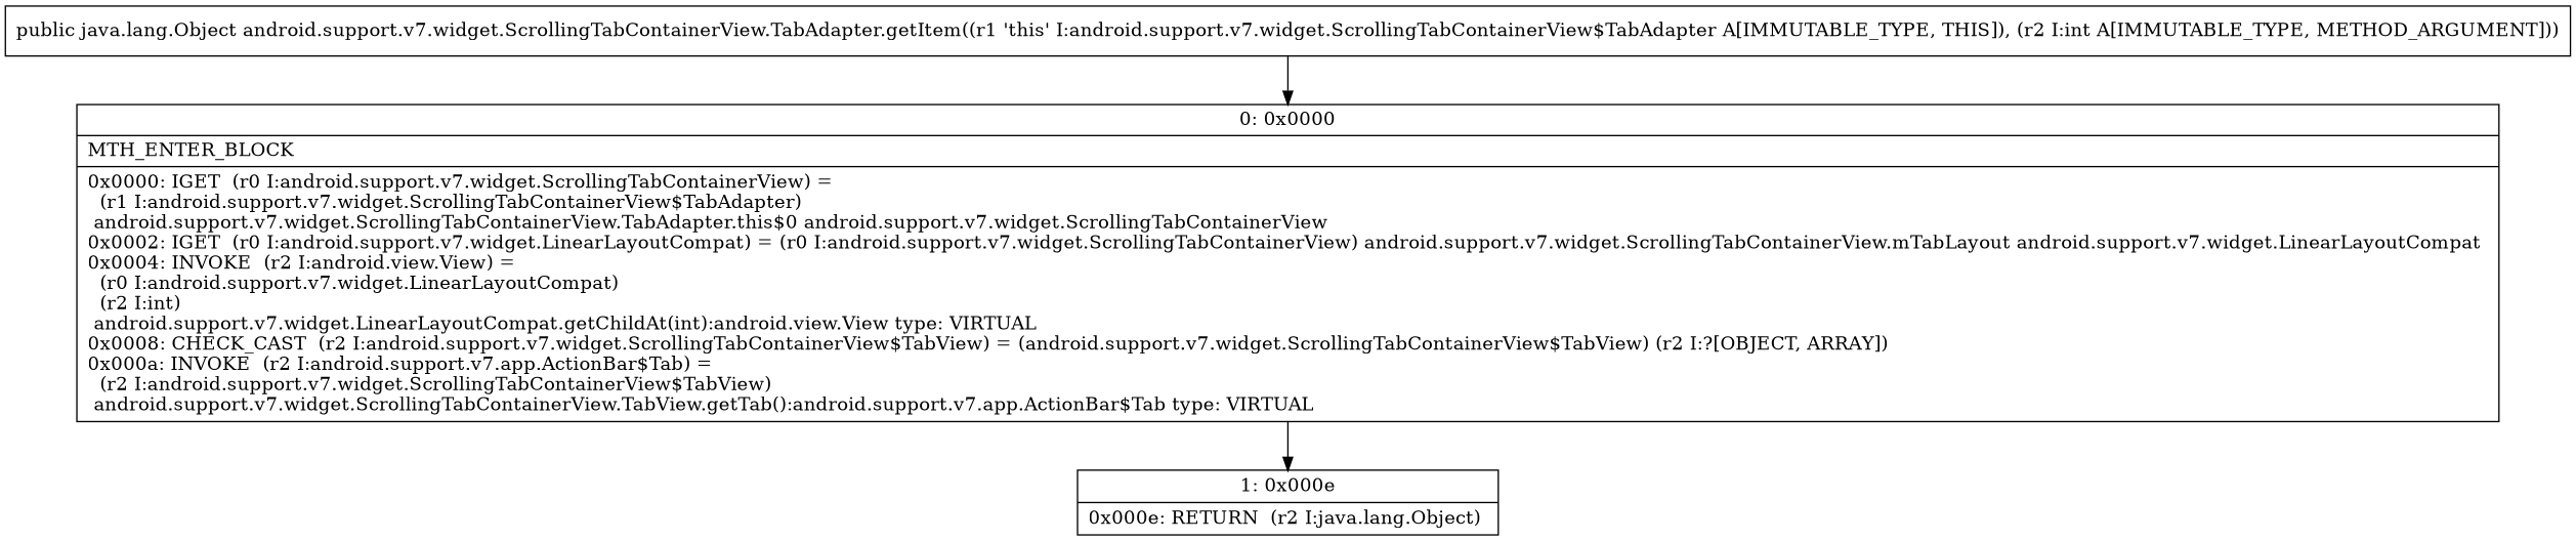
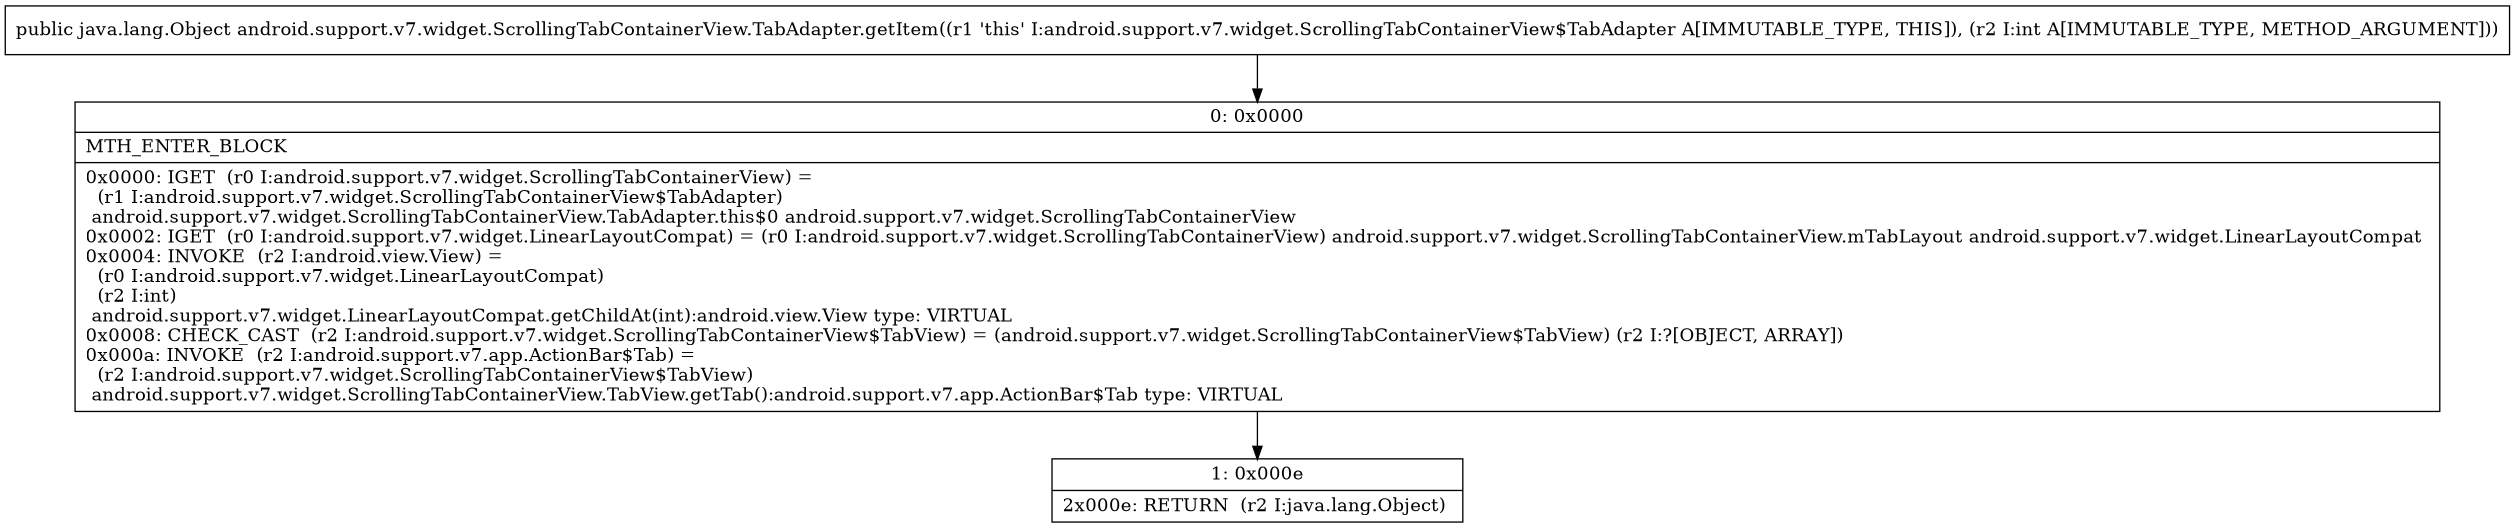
  digraph {
    node [shape=record]
    n1 [label="{0\:\ 0x0000|MTH_ENTER_BLOCK\l|0x0000: IGET  (r0 I:android.support.v7.widget.ScrollingTabContainerView) = \l  (r1 I:android.support.v7.widget.ScrollingTabContainerView$TabAdapter)\l android.support.v7.widget.ScrollingTabContainerView.TabAdapter.this$0 android.support.v7.widget.ScrollingTabContainerView \l0x0002: IGET  (r0 I:android.support.v7.widget.LinearLayoutCompat) = (r0 I:android.support.v7.widget.ScrollingTabContainerView) android.support.v7.widget.ScrollingTabContainerView.mTabLayout android.support.v7.widget.LinearLayoutCompat \l0x0004: INVOKE  (r2 I:android.view.View) = \l  (r0 I:android.support.v7.widget.LinearLayoutCompat)\l  (r2 I:int)\l android.support.v7.widget.LinearLayoutCompat.getChildAt(int):android.view.View type: VIRTUAL \l0x0008: CHECK_CAST  (r2 I:android.support.v7.widget.ScrollingTabContainerView$TabView) = (android.support.v7.widget.ScrollingTabContainerView$TabView) (r2 I:?[OBJECT, ARRAY]) \l0x000a: INVOKE  (r2 I:android.support.v7.app.ActionBar$Tab) = \l  (r2 I:android.support.v7.widget.ScrollingTabContainerView$TabView)\l android.support.v7.widget.ScrollingTabContainerView.TabView.getTab():android.support.v7.app.ActionBar$Tab type: VIRTUAL \l}"]
-   n2 [label="{1\:\ 0x000e|0x000e: RETURN  (r2 I:java.lang.Object) \l}"]
+   n2 [label="{1\:\ 0x000e|2x000e: RETURN  (r2 I:java.lang.Object) \l}"]
    n3 [label="{public java.lang.Object android.support.v7.widget.ScrollingTabContainerView.TabAdapter.getItem((r1 'this' I:android.support.v7.widget.ScrollingTabContainerView$TabAdapter A[IMMUTABLE_TYPE, THIS]), (r2 I:int A[IMMUTABLE_TYPE, METHOD_ARGUMENT])) }"]
    n1 -> n2
    n3 -> n1
  }
